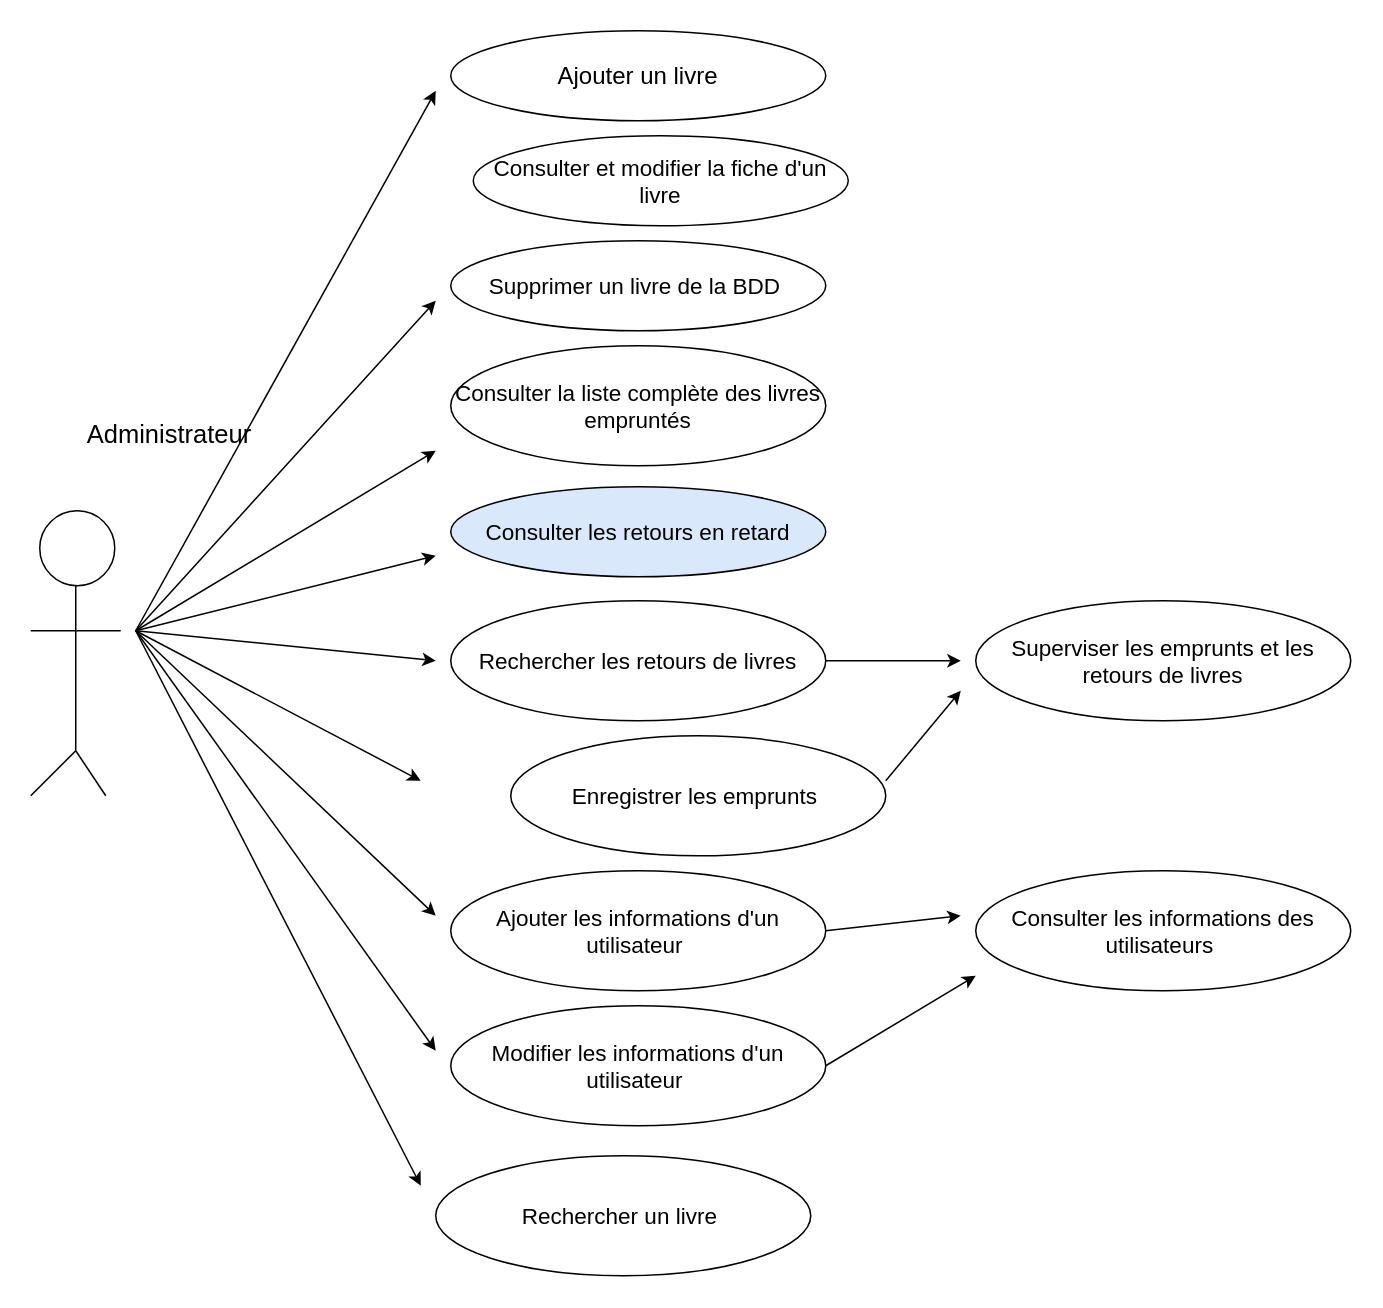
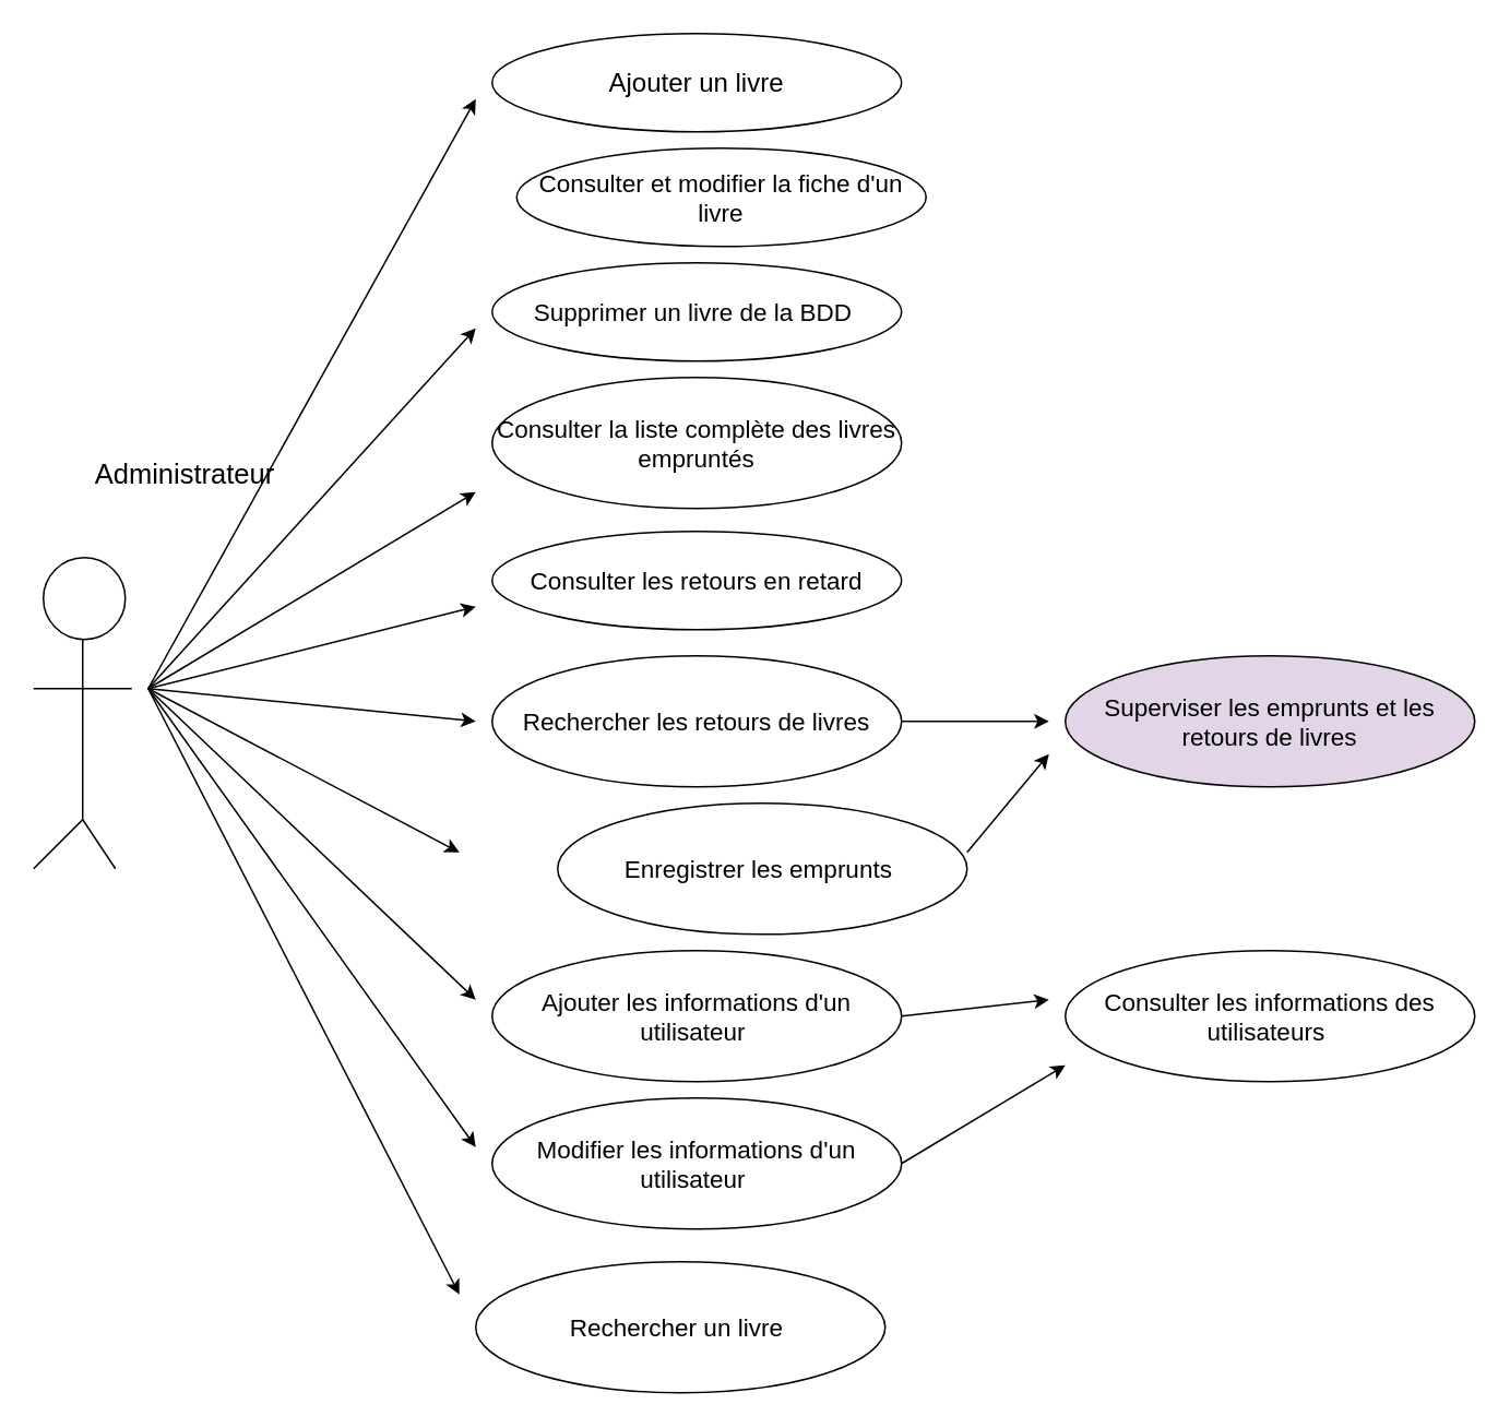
  <mxCell id="0" />
  <mxCell id="1" parent="0" />
  <mxCell id="2" value="&lt;font style=&quot;font-size: 17px;&quot;&gt;Administrateur&amp;nbsp;&lt;/font&gt;" style="text;html=1;align=center;verticalAlign=middle;whiteSpace=wrap;rounded=0;" parent="1" vertex="1"><mxGeometry x="90" y="275" width="50" height="30" as="geometry" /></mxCell>
  <mxCell id="3" value="" style="ellipse;whiteSpace=wrap;html=1;aspect=fixed;" parent="1" vertex="1"><mxGeometry x="26" y="340" width="50" height="50" as="geometry" /></mxCell>
  <mxCell id="4" value="" style="endArrow=none;html=1;rounded=0;" parent="1" edge="1"><mxGeometry width="50" height="50" relative="1" as="geometry"><mxPoint x="50" y="500" as="sourcePoint" /><mxPoint x="50" y="390" as="targetPoint" /></mxGeometry></mxCell>
  <mxCell id="5" value="" style="endArrow=none;html=1;rounded=0;" parent="1" edge="1"><mxGeometry width="50" height="50" relative="1" as="geometry"><mxPoint x="50" y="420" as="sourcePoint" /><mxPoint x="80" y="420" as="targetPoint" /></mxGeometry></mxCell>
  <mxCell id="6" value="" style="endArrow=none;html=1;rounded=0;" parent="1" edge="1"><mxGeometry width="50" height="50" relative="1" as="geometry"><mxPoint x="20" y="420" as="sourcePoint" /><mxPoint x="50" y="420" as="targetPoint" /></mxGeometry></mxCell>
  <mxCell id="7" value="" style="endArrow=none;html=1;rounded=0;" parent="1" edge="1"><mxGeometry width="50" height="50" relative="1" as="geometry"><mxPoint x="20" y="530" as="sourcePoint" /><mxPoint x="50" y="500" as="targetPoint" /></mxGeometry></mxCell>
  <mxCell id="8" value="" style="endArrow=none;html=1;rounded=0;" parent="1" edge="1"><mxGeometry width="50" height="50" relative="1" as="geometry"><mxPoint x="70" y="530" as="sourcePoint" /><mxPoint x="50" y="500" as="targetPoint" /></mxGeometry></mxCell>
  <mxCell id="9" value="&lt;font style=&quot;font-size: 16px;&quot;&gt;Ajouter un livre&lt;/font&gt;" style="ellipse;whiteSpace=wrap;html=1;" parent="1" vertex="1"><mxGeometry x="300" y="20" width="250" height="60" as="geometry" /></mxCell>
  <mxCell id="10" value="&lt;font style=&quot;font-size: 15px;&quot;&gt;Consulter et modifier la fiche d'un livre&lt;/font&gt;" style="ellipse;whiteSpace=wrap;html=1;" parent="1" vertex="1"><mxGeometry x="315" y="90" width="250" height="60" as="geometry" /></mxCell>
  <mxCell id="11" value="&lt;font style=&quot;font-size: 15px;&quot;&gt;Supprimer un livre de la BDD&amp;nbsp;&lt;/font&gt;" style="ellipse;whiteSpace=wrap;html=1;" parent="1" vertex="1"><mxGeometry x="300" y="160" width="250" height="60" as="geometry" /></mxCell>
  <mxCell id="12" value="&lt;font style=&quot;font-size: 15px;&quot;&gt;Consulter la liste complète des livres empruntés&lt;/font&gt;" style="ellipse;whiteSpace=wrap;html=1;" parent="1" vertex="1"><mxGeometry x="300" y="230" width="250" height="80" as="geometry" /></mxCell>
- <mxCell id="13" value="&lt;font style=&quot;font-size: 15px;&quot;&gt;Consulter les retours en retard&lt;/font&gt;" style="ellipse;whiteSpace=wrap;html=1;fillColor=#dae8fc;" parent="1" vertex="1"><mxGeometry x="300" y="324" width="250" height="60" as="geometry" /></mxCell>
- <mxCell id="14" value="&lt;font style=&quot;font-size: 15px;&quot;&gt;Superviser les emprunts et les retours de livres&lt;/font&gt;" style="ellipse;whiteSpace=wrap;html=1;" parent="1" vertex="1"><mxGeometry x="650" y="400" width="250" height="80" as="geometry" /></mxCell>
+ <mxCell id="13" value="&lt;font style=&quot;font-size: 15px;&quot;&gt;Consulter les retours en retard&lt;/font&gt;" style="ellipse;whiteSpace=wrap;html=1;" parent="1" vertex="1"><mxGeometry x="300" y="324" width="250" height="60" as="geometry" /></mxCell>
+ <mxCell id="14" value="&lt;font style=&quot;font-size: 15px;&quot;&gt;Superviser les emprunts et les retours de livres&lt;/font&gt;" style="ellipse;whiteSpace=wrap;html=1;fillColor=#e1d5e7;" parent="1" vertex="1"><mxGeometry x="650" y="400" width="250" height="80" as="geometry" /></mxCell>
  <mxCell id="15" value="&lt;font style=&quot;font-size: 15px;&quot;&gt;Consulter les informations des utilisateurs&amp;nbsp;&lt;/font&gt;" style="ellipse;whiteSpace=wrap;html=1;" parent="1" vertex="1"><mxGeometry x="650" y="580" width="250" height="80" as="geometry" /></mxCell>
  <mxCell id="16" value="&lt;font style=&quot;font-size: 15px;&quot;&gt;Rechercher un livre&amp;nbsp;&lt;/font&gt;" style="ellipse;whiteSpace=wrap;html=1;" parent="1" vertex="1"><mxGeometry x="290" y="770" width="250" height="80" as="geometry" /></mxCell>
  <mxCell id="17" value="&lt;font style=&quot;font-size: 15px;&quot;&gt;Enregistrer les emprunts&amp;nbsp;&lt;/font&gt;" style="ellipse;whiteSpace=wrap;html=1;" vertex="1" parent="1"><mxGeometry x="340" y="490" width="250" height="80" as="geometry" /></mxCell>
  <mxCell id="18" value="&lt;font style=&quot;font-size: 15px;&quot;&gt;Rechercher les retours de livres&lt;/font&gt;" style="ellipse;whiteSpace=wrap;html=1;" vertex="1" parent="1"><mxGeometry x="300" y="400" width="250" height="80" as="geometry" /></mxCell>
  <mxCell id="19" value="&lt;font style=&quot;font-size: 15px;&quot;&gt;Ajouter les informations d'un utilisateur&amp;nbsp;&lt;/font&gt;" style="ellipse;whiteSpace=wrap;html=1;" vertex="1" parent="1"><mxGeometry x="300" y="580" width="250" height="80" as="geometry" /></mxCell>
  <mxCell id="20" value="&lt;font style=&quot;font-size: 15px;&quot;&gt;Modifier les informations d'un utilisateur&amp;nbsp;&lt;/font&gt;" style="ellipse;whiteSpace=wrap;html=1;" vertex="1" parent="1"><mxGeometry x="300" y="670" width="250" height="80" as="geometry" /></mxCell>
  <mxCell id="21" value="" style="endArrow=classic;html=1;rounded=0;exitX=1;exitY=0.5;exitDx=0;exitDy=0;" edge="1" parent="1" source="18"><mxGeometry width="50" height="50" relative="1" as="geometry"><mxPoint x="570" y="460" as="sourcePoint" /><mxPoint x="640" y="440" as="targetPoint" /></mxGeometry></mxCell>
  <mxCell id="22" value="" style="endArrow=classic;html=1;rounded=0;exitX=1;exitY=0.375;exitDx=0;exitDy=0;exitPerimeter=0;" edge="1" parent="1" source="17"><mxGeometry width="50" height="50" relative="1" as="geometry"><mxPoint x="560" y="450" as="sourcePoint" /><mxPoint x="640" y="460" as="targetPoint" /></mxGeometry></mxCell>
  <mxCell id="23" value="" style="endArrow=classic;html=1;rounded=0;exitX=1;exitY=0.5;exitDx=0;exitDy=0;" edge="1" parent="1" source="20"><mxGeometry width="50" height="50" relative="1" as="geometry"><mxPoint x="560" y="710" as="sourcePoint" /><mxPoint x="650" y="650" as="targetPoint" /></mxGeometry></mxCell>
  <mxCell id="24" value="" style="endArrow=classic;html=1;rounded=0;exitX=1;exitY=0.5;exitDx=0;exitDy=0;" edge="1" parent="1" source="19"><mxGeometry width="50" height="50" relative="1" as="geometry"><mxPoint x="560" y="620" as="sourcePoint" /><mxPoint x="640" y="610" as="targetPoint" /></mxGeometry></mxCell>
  <mxCell id="25" value="" style="endArrow=classic;html=1;rounded=0;" edge="1" parent="1"><mxGeometry width="50" height="50" relative="1" as="geometry"><mxPoint x="90" y="420" as="sourcePoint" /><mxPoint x="290" y="60" as="targetPoint" /></mxGeometry></mxCell>
  <mxCell id="26" value="" style="endArrow=classic;html=1;rounded=0;" edge="1" parent="1"><mxGeometry width="50" height="50" relative="1" as="geometry"><mxPoint x="90" y="420" as="sourcePoint" /><mxPoint x="290" y="200" as="targetPoint" /></mxGeometry></mxCell>
  <mxCell id="27" value="" style="endArrow=classic;html=1;rounded=0;" edge="1" parent="1"><mxGeometry width="50" height="50" relative="1" as="geometry"><mxPoint x="90" y="420" as="sourcePoint" /><mxPoint x="290" y="300" as="targetPoint" /></mxGeometry></mxCell>
  <mxCell id="28" value="" style="endArrow=classic;html=1;rounded=0;" edge="1" parent="1"><mxGeometry width="50" height="50" relative="1" as="geometry"><mxPoint x="90" y="420" as="sourcePoint" /><mxPoint x="290" y="370" as="targetPoint" /></mxGeometry></mxCell>
  <mxCell id="29" value="" style="endArrow=classic;html=1;rounded=0;" edge="1" parent="1"><mxGeometry width="50" height="50" relative="1" as="geometry"><mxPoint x="90" y="420" as="sourcePoint" /><mxPoint x="290" y="440" as="targetPoint" /></mxGeometry></mxCell>
  <mxCell id="30" value="" style="endArrow=classic;html=1;rounded=0;" edge="1" parent="1"><mxGeometry width="50" height="50" relative="1" as="geometry"><mxPoint x="90" y="420" as="sourcePoint" /><mxPoint x="280" y="520" as="targetPoint" /></mxGeometry></mxCell>
  <mxCell id="31" value="" style="endArrow=classic;html=1;rounded=0;" edge="1" parent="1"><mxGeometry width="50" height="50" relative="1" as="geometry"><mxPoint x="90" y="420" as="sourcePoint" /><mxPoint x="290" y="610" as="targetPoint" /></mxGeometry></mxCell>
  <mxCell id="32" value="" style="endArrow=classic;html=1;rounded=0;" edge="1" parent="1"><mxGeometry width="50" height="50" relative="1" as="geometry"><mxPoint x="90" y="420" as="sourcePoint" /><mxPoint x="290" y="700" as="targetPoint" /></mxGeometry></mxCell>
  <mxCell id="33" value="" style="endArrow=classic;html=1;rounded=0;" edge="1" parent="1"><mxGeometry width="50" height="50" relative="1" as="geometry"><mxPoint x="90" y="420" as="sourcePoint" /><mxPoint x="280" y="790" as="targetPoint" /></mxGeometry></mxCell>
